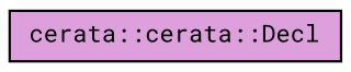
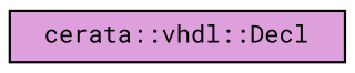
  digraph {
    rankdir=LR
    fontname="Roboto Mono"
-   n1 [color=black fillcolor=plum fontname="Roboto Mono" fontsize=10 height=0.2 label="cerata::cerata::Decl" shape=record style=filled width=0.4]
+   n1 [color=black fillcolor=plum fontname="Roboto Mono" fontsize=10 height=0.2 label="cerata::vhdl::Decl" shape=record style=filled width=0.4]
  }
